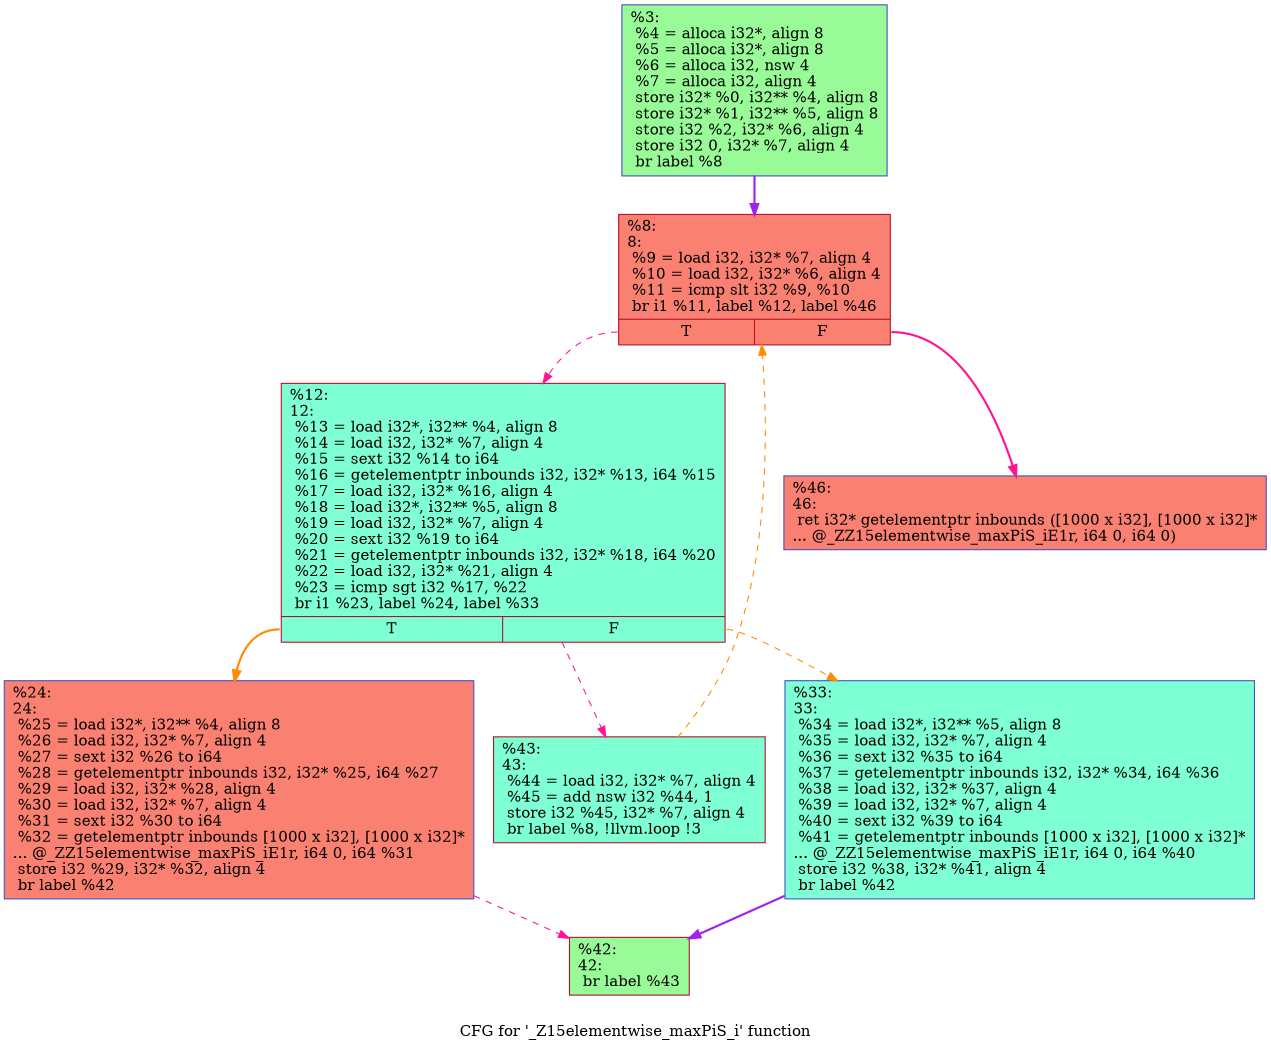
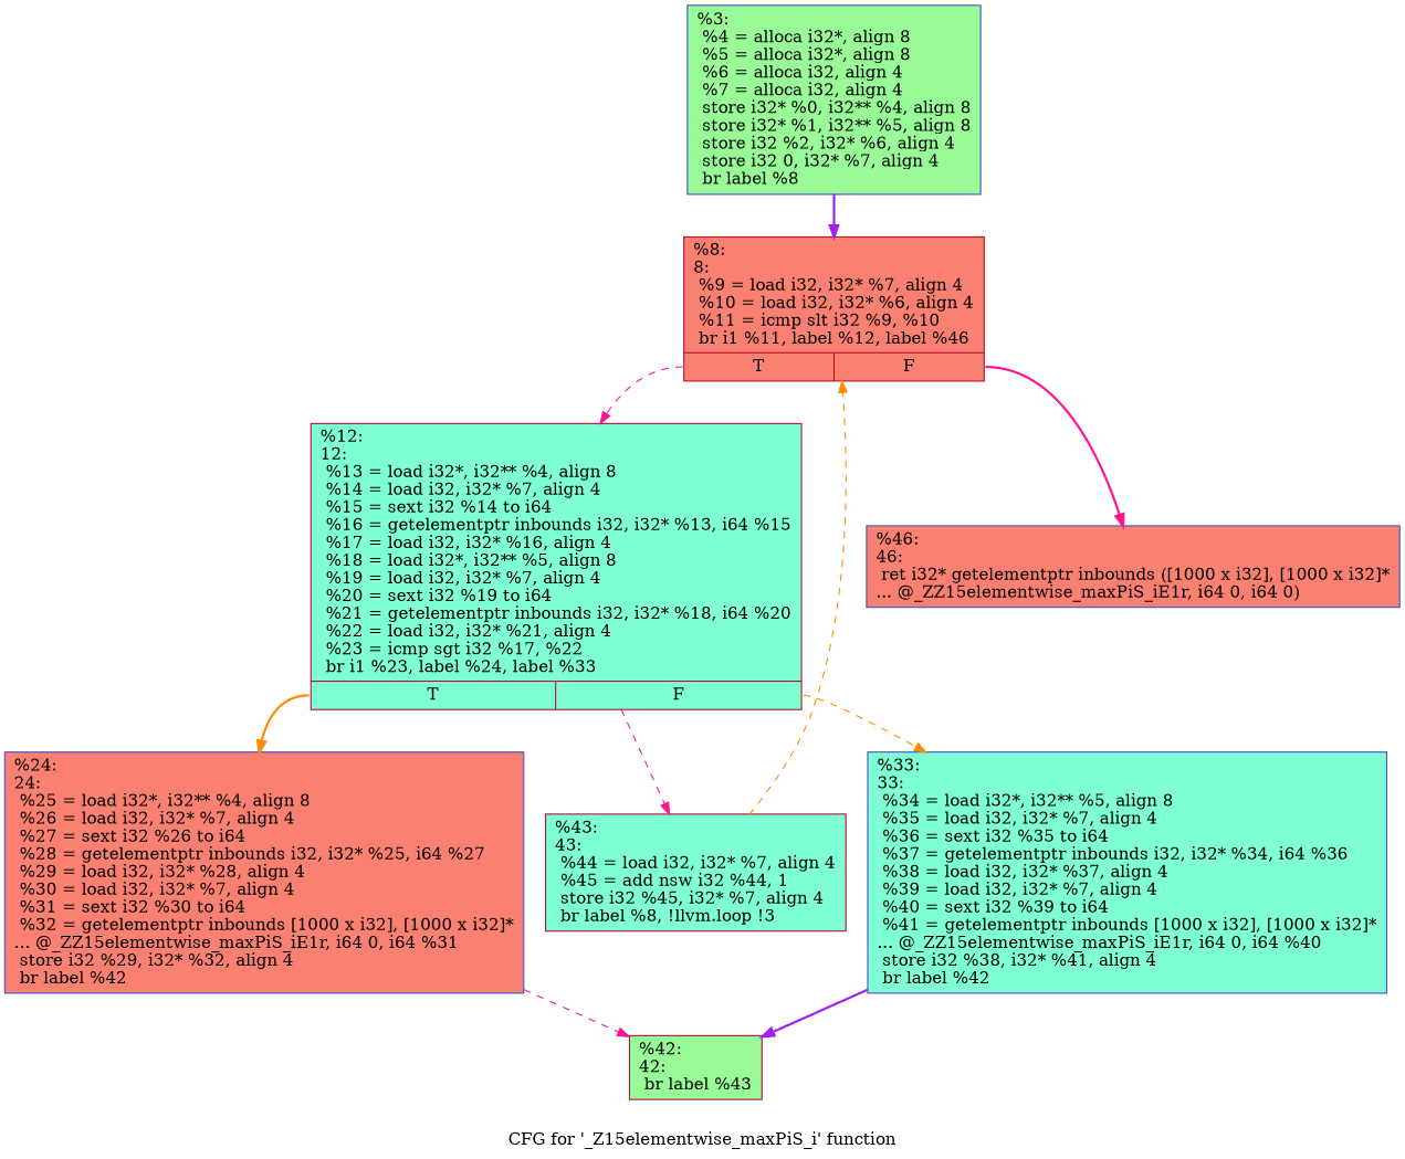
  digraph {
    label="CFG for '_Z15elementwise_maxPiS_i' function"
    node [color="#3d50c3ff" fillcolor=salmon shape=record style=filled]
    edge [color=deeppink style=dashed]
-   n1 [fillcolor=palegreen label="{%3:\l  %4 = alloca i32*, align 8\l  %5 = alloca i32*, align 8\l  %6 = alloca i32, nsw 4\l  %7 = alloca i32, align 4\l  store i32* %0, i32** %4, align 8\l  store i32* %1, i32** %5, align 8\l  store i32 %2, i32* %6, align 4\l  store i32 0, i32* %7, align 4\l  br label %8\l}"]
+   n1 [fillcolor=palegreen label="{%3:\l  %4 = alloca i32*, align 8\l  %5 = alloca i32*, align 8\l  %6 = alloca i32, align 4\l  %7 = alloca i32, align 4\l  store i32* %0, i32** %4, align 8\l  store i32* %1, i32** %5, align 8\l  store i32 %2, i32* %6, align 4\l  store i32 0, i32* %7, align 4\l  br label %8\l}"]
    n2 [color="#b70d28ff" label="{%8:\l8:                                                \l  %9 = load i32, i32* %7, align 4\l  %10 = load i32, i32* %6, align 4\l  %11 = icmp slt i32 %9, %10\l  br i1 %11, label %12, label %46\l|{<s0>T|<s1>F}}"]
    n3 [color="#b70d28ff" fillcolor=aquamarine label="{%12:\l12:                                               \l  %13 = load i32*, i32** %4, align 8\l  %14 = load i32, i32* %7, align 4\l  %15 = sext i32 %14 to i64\l  %16 = getelementptr inbounds i32, i32* %13, i64 %15\l  %17 = load i32, i32* %16, align 4\l  %18 = load i32*, i32** %5, align 8\l  %19 = load i32, i32* %7, align 4\l  %20 = sext i32 %19 to i64\l  %21 = getelementptr inbounds i32, i32* %18, i64 %20\l  %22 = load i32, i32* %21, align 4\l  %23 = icmp sgt i32 %17, %22\l  br i1 %23, label %24, label %33\l|{<s0>T|<s1>F}}"]
    n4 [label="{%46:\l46:                                               \l  ret i32* getelementptr inbounds ([1000 x i32], [1000 x i32]*\l... @_ZZ15elementwise_maxPiS_iE1r, i64 0, i64 0)\l}"]
    n5 [label="{%24:\l24:                                               \l  %25 = load i32*, i32** %4, align 8\l  %26 = load i32, i32* %7, align 4\l  %27 = sext i32 %26 to i64\l  %28 = getelementptr inbounds i32, i32* %25, i64 %27\l  %29 = load i32, i32* %28, align 4\l  %30 = load i32, i32* %7, align 4\l  %31 = sext i32 %30 to i64\l  %32 = getelementptr inbounds [1000 x i32], [1000 x i32]*\l... @_ZZ15elementwise_maxPiS_iE1r, i64 0, i64 %31\l  store i32 %29, i32* %32, align 4\l  br label %42\l}"]
    n6 [fillcolor=aquamarine label="{%33:\l33:                                               \l  %34 = load i32*, i32** %5, align 8\l  %35 = load i32, i32* %7, align 4\l  %36 = sext i32 %35 to i64\l  %37 = getelementptr inbounds i32, i32* %34, i64 %36\l  %38 = load i32, i32* %37, align 4\l  %39 = load i32, i32* %7, align 4\l  %40 = sext i32 %39 to i64\l  %41 = getelementptr inbounds [1000 x i32], [1000 x i32]*\l... @_ZZ15elementwise_maxPiS_iE1r, i64 0, i64 %40\l  store i32 %38, i32* %41, align 4\l  br label %42\l}"]
    n7 [color="#b70d28ff" fillcolor=aquamarine label="{%43:\l43:                                               \l  %44 = load i32, i32* %7, align 4\l  %45 = add nsw i32 %44, 1\l  store i32 %45, i32* %7, align 4\l  br label %8, !llvm.loop !3\l}"]
    n8 [color="#b70d28ff" fillcolor=palegreen label="{%42:\l42:                                               \l  br label %43\l}"]
    n1 -> n2 [color=purple style=bold]
    n2 -> n3 [tailport=s0]
    n2 -> n4 [style=bold tailport=s1]
    n3 -> n5 [color=darkorange style=bold tailport=s0]
    n3 -> n6 [color=darkorange tailport=s1]
    n3 -> n7
    n5 -> n8
    n6 -> n8 [color=purple style=bold]
    n7 -> n2 [color=darkorange]
  }
